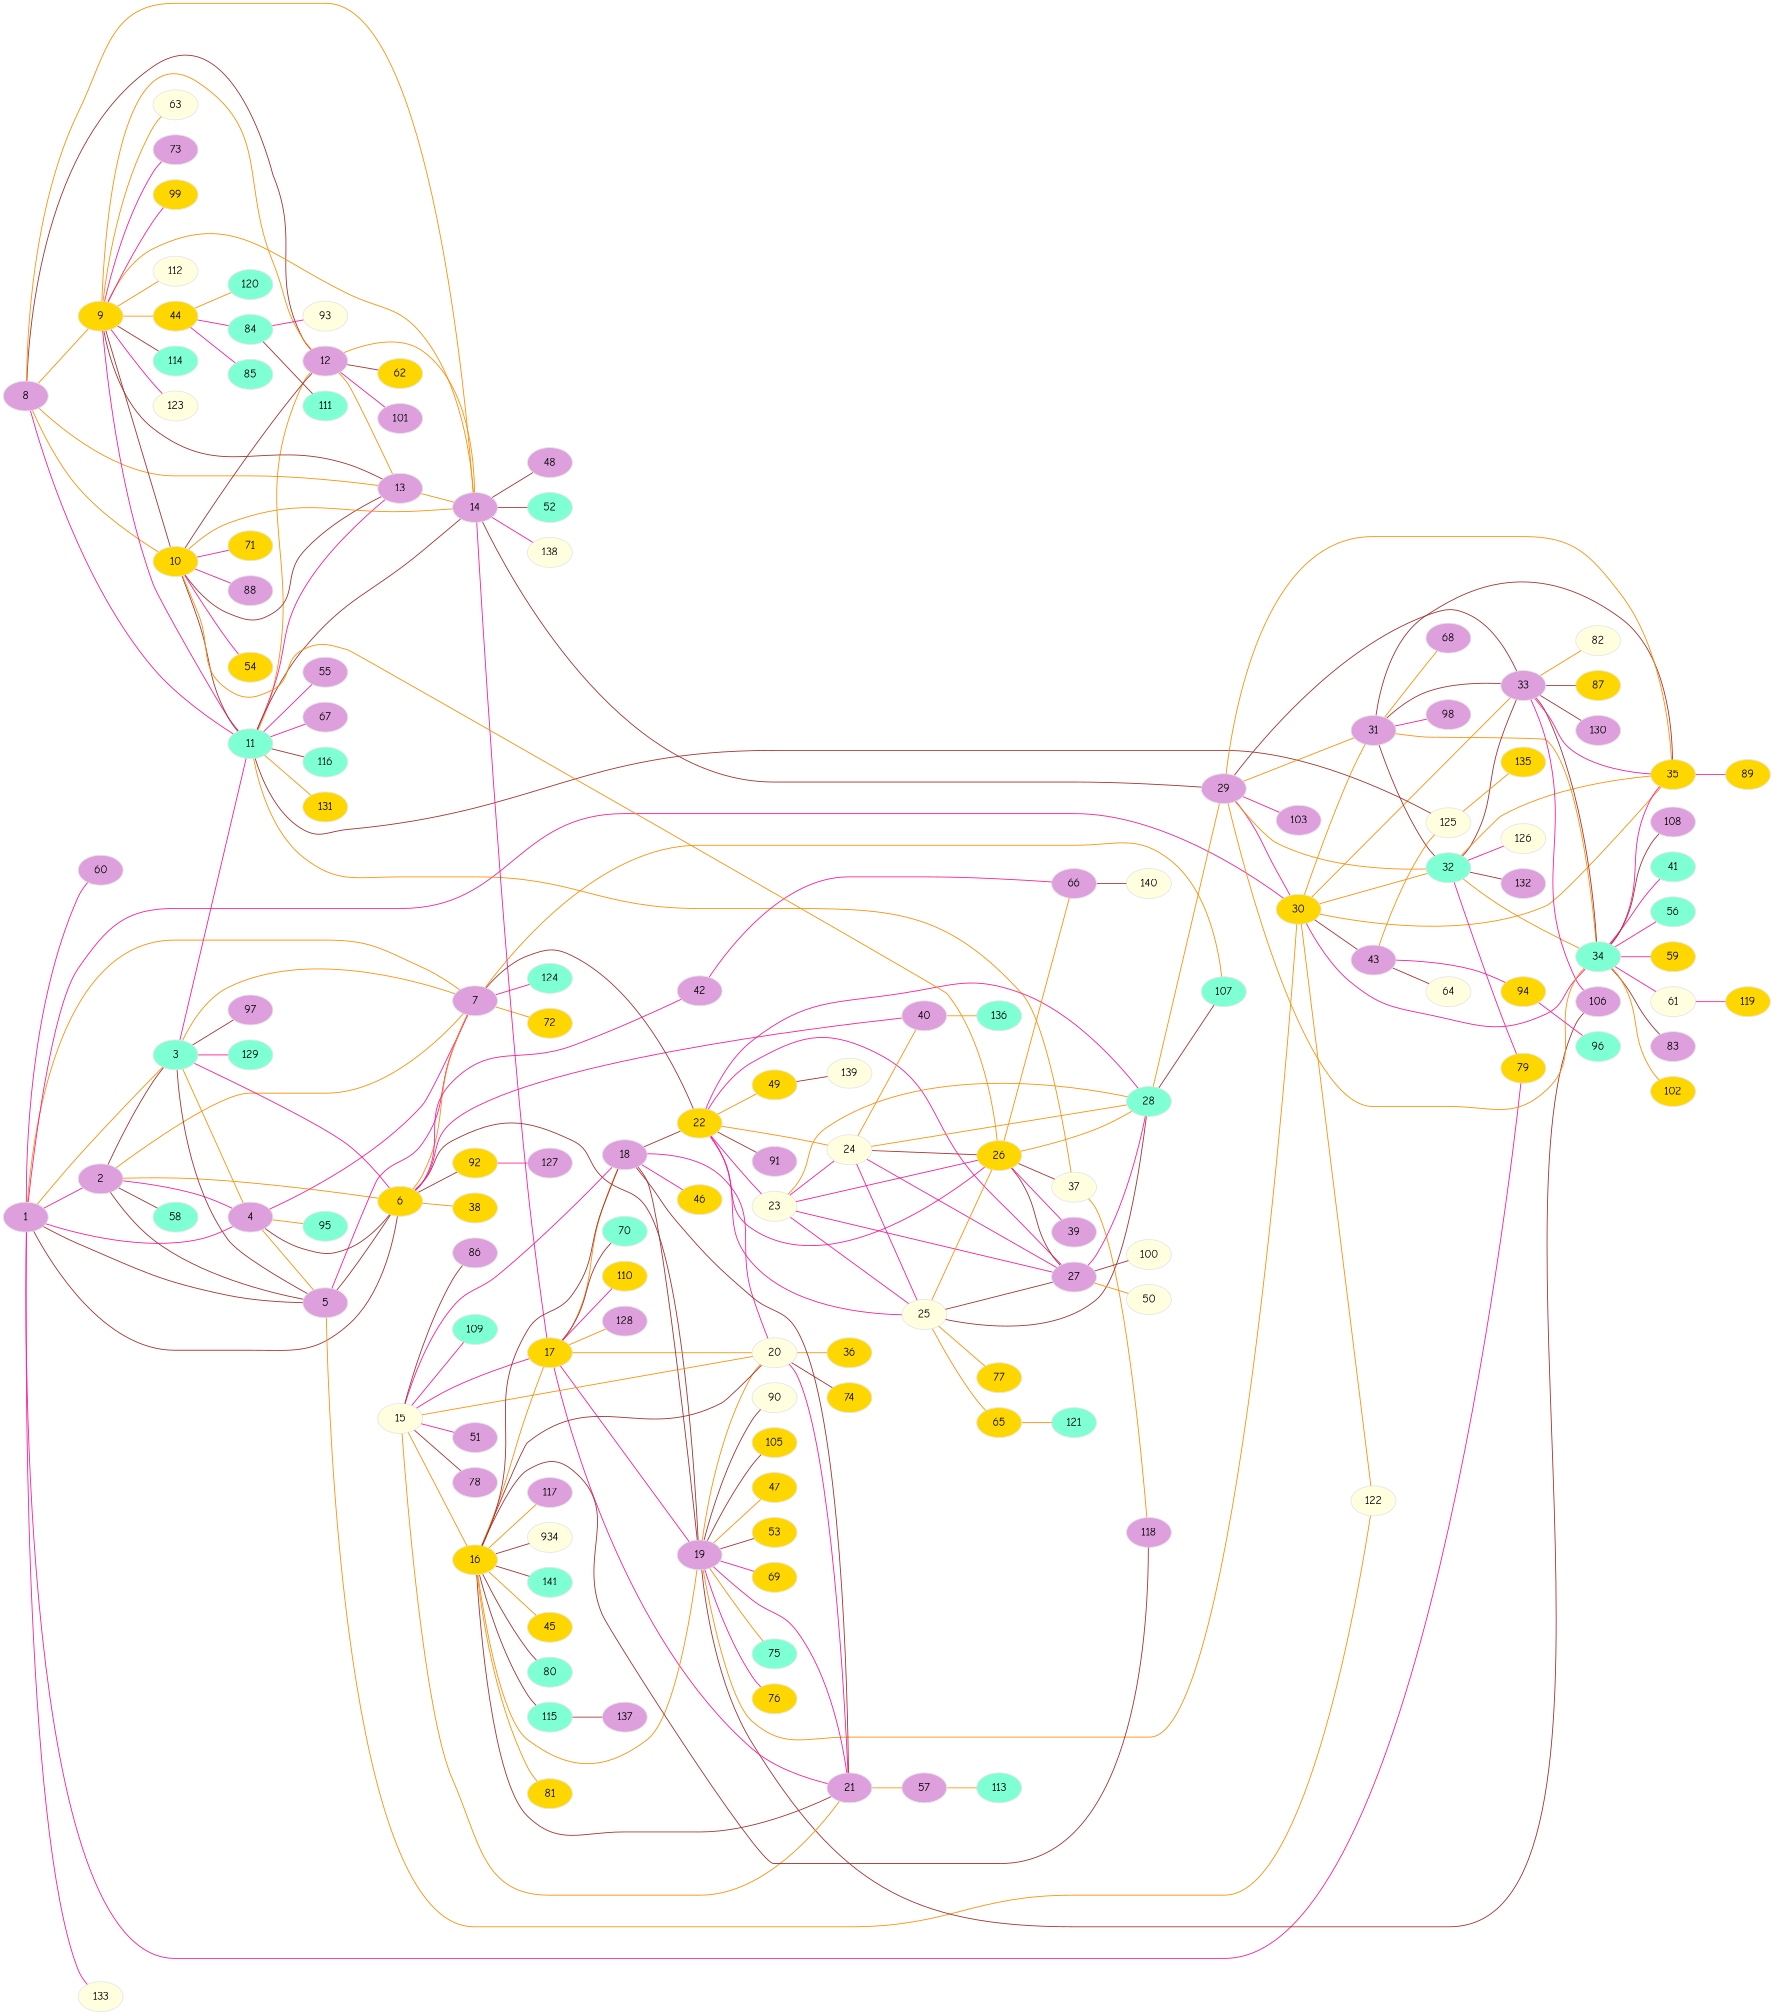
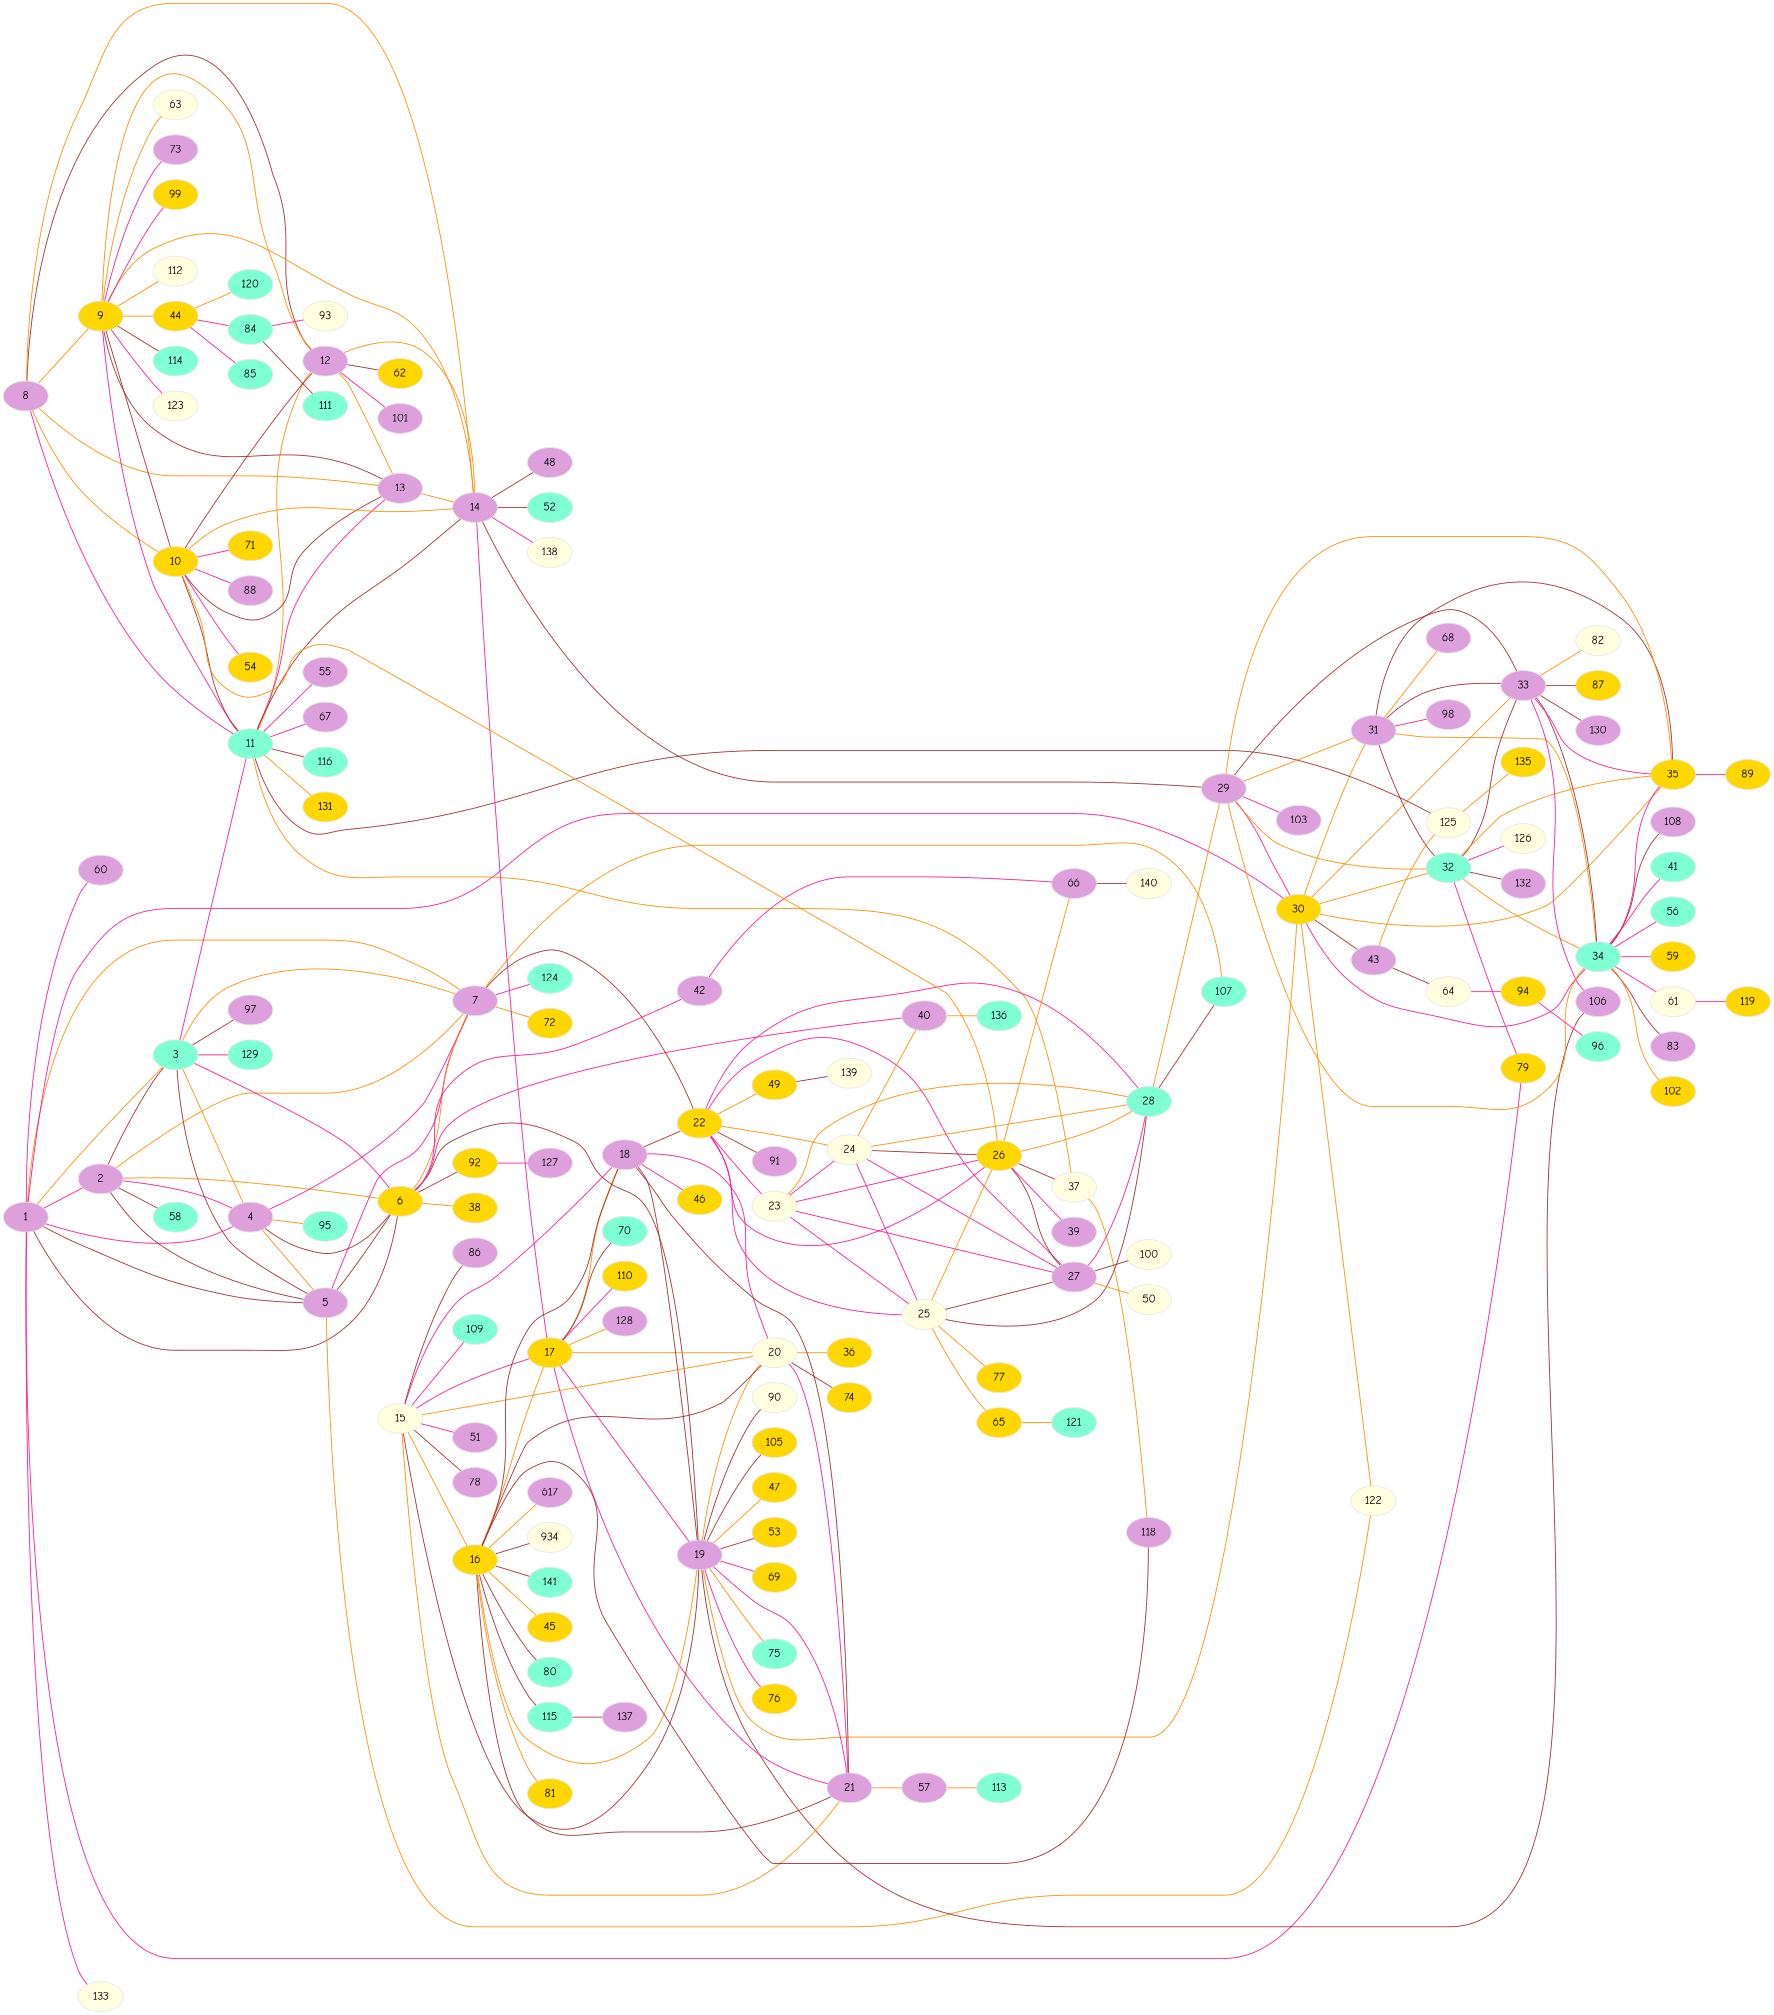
  graph {
    fontname="Comic Neue"
    rankdir=LR
    node [color=gray90 fillcolor=plum fontname="Comic Neue" style=filled]
    edge [color=darkorange fontname="Comic Neue"]
    1
    2
    3 [fillcolor=aquamarine]
    4
    5
    6 [fillcolor=gold]
    7
    30 [fillcolor=gold]
    60
    79 [fillcolor=gold]
    133 [fillcolor=lightyellow]
    58 [fillcolor=aquamarine]
    11 [fillcolor=aquamarine]
    97
    129 [fillcolor=aquamarine]
    95 [fillcolor=aquamarine]
    122 [fillcolor=lightyellow]
    19
    38 [fillcolor=gold]
    40
    42
    92 [fillcolor=gold]
    22 [fillcolor=gold]
    72 [fillcolor=gold]
    107 [fillcolor=aquamarine]
    124 [fillcolor=aquamarine]
    31
    32 [fillcolor=aquamarine]
    33
    34 [fillcolor=aquamarine]
    35 [fillcolor=gold]
    43
    12
    13
    14
    37 [fillcolor=lightyellow]
    55
    67
    116 [fillcolor=aquamarine]
    125 [fillcolor=lightyellow]
    131 [fillcolor=gold]
    20 [fillcolor=lightyellow]
    21
    47 [fillcolor=gold]
    53 [fillcolor=gold]
    69 [fillcolor=gold]
    75 [fillcolor=aquamarine]
    76 [fillcolor=gold]
    90 [fillcolor=lightyellow]
    105 [fillcolor=gold]
    106
    136 [fillcolor=aquamarine]
    66
    127
    26 [fillcolor=gold]
    23 [fillcolor=lightyellow]
    24 [fillcolor=lightyellow]
    25 [fillcolor=lightyellow]
    27
    28 [fillcolor=aquamarine]
    49 [fillcolor=gold]
    91
    8
    9 [fillcolor=gold]
    10 [fillcolor=gold]
    44 [fillcolor=gold]
    63 [fillcolor=lightyellow]
    73
    99 [fillcolor=gold]
    112 [fillcolor=lightyellow]
    114 [fillcolor=aquamarine]
    123 [fillcolor=lightyellow]
    54 [fillcolor=gold]
    71 [fillcolor=gold]
    88
    62 [fillcolor=gold]
    101
    17 [fillcolor=gold]
    29
    48
    52 [fillcolor=aquamarine]
    138 [fillcolor=lightyellow]
    84 [fillcolor=aquamarine]
    85 [fillcolor=aquamarine]
    120 [fillcolor=aquamarine]
    39
    118
    135 [fillcolor=gold]
    18
    70 [fillcolor=aquamarine]
    110 [fillcolor=gold]
    128
    103
    15 [fillcolor=lightyellow]
    16 [fillcolor=gold]
    51
    78
    86
    109 [fillcolor=aquamarine]
    45 [fillcolor=gold]
    80 [fillcolor=aquamarine]
    81 [fillcolor=gold]
    115 [fillcolor=aquamarine]
-   117
+   117 [label=617]
    n105 [fillcolor=lightyellow label=934]
    141 [fillcolor=aquamarine]
    46 [fillcolor=gold]
    36 [fillcolor=gold]
    74 [fillcolor=gold]
    57
    137
    113 [fillcolor=aquamarine]
    65 [fillcolor=gold]
    77 [fillcolor=gold]
    50 [fillcolor=lightyellow]
    100 [fillcolor=lightyellow]
    139 [fillcolor=lightyellow]
    121 [fillcolor=aquamarine]
    140 [fillcolor=lightyellow]
    68
    98
    126 [fillcolor=lightyellow]
    132
    82 [fillcolor=lightyellow]
    87 [fillcolor=gold]
    130
    41 [fillcolor=aquamarine]
    56 [fillcolor=aquamarine]
    59 [fillcolor=gold]
    61 [fillcolor=lightyellow]
    83
    102 [fillcolor=gold]
    108
    89 [fillcolor=gold]
    64 [fillcolor=lightyellow]
    94 [fillcolor=gold]
    119 [fillcolor=gold]
    96 [fillcolor=aquamarine]
    93 [fillcolor=lightyellow]
    111 [fillcolor=aquamarine]
    1 -- 2 [color=deeppink]
    1 -- 3
    1 -- 4 [color=deeppink]
    1 -- 5 [color=brown]
    1 -- 6 [color=brown]
    1 -- 7
    1 -- 30 [color=deeppink]
    1 -- 60 [color=deeppink]
    1 -- 79 [color=deeppink]
    1 -- 133 [color=deeppink]
    2 -- 3 [color=brown]
    2 -- 4 [color=deeppink]
    2 -- 5 [color=brown]
    2 -- 6
    2 -- 7
    2 -- 58 [color=brown]
    3 -- 4
    3 -- 5 [color=brown]
    3 -- 6 [color=deeppink]
    3 -- 7
    3 -- 11 [color=deeppink]
    3 -- 97 [color=brown]
    3 -- 129 [color=deeppink]
    4 -- 5
    4 -- 6 [color=brown]
    4 -- 7 [color=deeppink]
    4 -- 95
    5 -- 6 [color=brown]
    5 -- 7 [color=deeppink]
    5 -- 122
    6 -- 7
    6 -- 19 [color=brown]
    6 -- 38
    6 -- 40 [color=deeppink]
    6 -- 42 [color=deeppink]
    6 -- 92 [color=brown]
    7 -- 22 [color=brown]
    7 -- 72
    7 -- 107
    7 -- 124 [color=deeppink]
    30 -- 122
    30 -- 31
    30 -- 32
    30 -- 33
    30 -- 34 [color=deeppink]
    30 -- 35
    30 -- 43 [color=brown]
    11 -- 12
    11 -- 13 [color=deeppink]
    11 -- 14 [color=brown]
    11 -- 37
    11 -- 55 [color=deeppink]
    11 -- 67 [color=deeppink]
    11 -- 116 [color=brown]
    11 -- 125 [color=brown]
    11 -- 131
    19 -- 30
    19 -- 20
    19 -- 21 [color=deeppink]
    19 -- 47
    19 -- 53 [color=brown]
    19 -- 69 [color=deeppink]
    19 -- 75
    19 -- 76 [color=deeppink]
    19 -- 90 [color=brown]
    19 -- 105 [color=brown]
    19 -- 106 [color=brown]
    40 -- 136
    42 -- 66 [color=deeppink]
    92 -- 127 [color=deeppink]
    22 -- 26 [color=deeppink]
    22 -- 23 [color=deeppink]
    22 -- 24
    22 -- 25 [color=deeppink]
    22 -- 27 [color=deeppink]
    22 -- 28 [color=deeppink]
    22 -- 49
    22 -- 91 [color=brown]
    31 -- 32 [color=brown]
    31 -- 33 [color=brown]
    31 -- 34
    31 -- 35 [color=brown]
    31 -- 68
    31 -- 98 [color=deeppink]
    32 -- 79 [color=deeppink]
    32 -- 33 [color=brown]
    32 -- 34
    32 -- 35
    32 -- 126 [color=deeppink]
    32 -- 132 [color=brown]
    33 -- 34 [color=brown]
    33 -- 35 [color=deeppink]
    33 -- 106 [color=deeppink]
    33 -- 82
    33 -- 87 [color=brown]
    33 -- 130 [color=brown]
    34 -- 35 [color=deeppink]
    34 -- 41 [color=deeppink]
    34 -- 56 [color=deeppink]
    34 -- 59 [color=deeppink]
    34 -- 61 [color=deeppink]
    34 -- 83 [color=brown]
    34 -- 102
    34 -- 108 [color=brown]
    35 -- 89 [color=deeppink]
    43 -- 125
    43 -- 64 [color=brown]
-   43 -- 94 [color=deeppink]
+   64 -- 94 [color=deeppink]
    12 -- 13
    12 -- 14
    12 -- 62 [color=brown]
    12 -- 101 [color=deeppink]
    13 -- 14
    14 -- 17 [color=deeppink]
    14 -- 29 [color=brown]
    14 -- 48 [color=brown]
    14 -- 52 [color=brown]
    14 -- 138 [color=deeppink]
    37 -- 118
    125 -- 135
    20 -- 21 [color=deeppink]
    20 -- 36
    20 -- 74 [color=brown]
    21 -- 57
    66 -- 140 [color=brown]
    26 -- 37 [color=brown]
    26 -- 66
    26 -- 27 [color=brown]
    26 -- 28
    26 -- 39 [color=deeppink]
    23 -- 26 [color=deeppink]
    23 -- 24 [color=deeppink]
    23 -- 25 [color=deeppink]
    23 -- 27 [color=deeppink]
    23 -- 28
    24 -- 40
    24 -- 26 [color=brown]
    24 -- 25 [color=deeppink]
    24 -- 27 [color=deeppink]
    24 -- 28
    25 -- 26
    25 -- 27 [color=brown]
    25 -- 28 [color=brown]
    25 -- 65
    25 -- 77
    27 -- 28 [color=deeppink]
    27 -- 50
    27 -- 100 [color=brown]
    28 -- 107 [color=brown]
    28 -- 29
    49 -- 139 [color=brown]
    8 -- 11 [color=deeppink]
    8 -- 12 [color=brown]
    8 -- 13
    8 -- 14
    8 -- 9
    8 -- 10
    9 -- 11 [color=deeppink]
    9 -- 12
    9 -- 13 [color=brown]
    9 -- 14
    9 -- 10 [color=brown]
    9 -- 44
    9 -- 63
    9 -- 73 [color=deeppink]
    9 -- 99 [color=deeppink]
    9 -- 112
    9 -- 114 [color=brown]
    9 -- 123 [color=deeppink]
    10 -- 11 [color=brown]
    10 -- 12 [color=brown]
    10 -- 13 [color=brown]
    10 -- 14
    10 -- 26
    10 -- 54 [color=deeppink]
    10 -- 71 [color=deeppink]
    10 -- 88 [color=deeppink]
    44 -- 84 [color=deeppink]
    44 -- 85 [color=deeppink]
    44 -- 120
    17 -- 19 [color=deeppink]
    17 -- 20
    17 -- 21 [color=deeppink]
    17 -- 18
    17 -- 70 [color=brown]
    17 -- 110 [color=deeppink]
    17 -- 128
    29 -- 30 [color=deeppink]
    29 -- 31
    29 -- 32
    29 -- 33 [color=brown]
    29 -- 34
    29 -- 35
    29 -- 103 [color=deeppink]
    84 -- 93 [color=deeppink]
    84 -- 111 [color=brown]
    18 -- 19 [color=brown]
    18 -- 22 [color=brown]
    18 -- 20 [color=deeppink]
    18 -- 21 [color=brown]
    18 -- 46 [color=deeppink]
+   15 -- 19 [color=brown]
    15 -- 20
    15 -- 21
    15 -- 17 [color=deeppink]
    15 -- 18 [color=deeppink]
    15 -- 16
    15 -- 51 [color=deeppink]
    15 -- 78 [color=brown]
    15 -- 86 [color=brown]
    15 -- 109 [color=deeppink]
    16 -- 19
    16 -- 20 [color=brown]
    16 -- 21 [color=brown]
    16 -- 17
    16 -- 118 [color=brown]
    16 -- 18 [color=brown]
    16 -- 45
    16 -- 80 [color=brown]
    16 -- 81
    16 -- 115 [color=brown]
    16 -- 117
    16 -- n105 [color=brown]
    16 -- 141 [color=brown]
    115 -- 137 [color=brown]
    57 -- 113
    65 -- 121
    61 -- 119 [color=deeppink]
    94 -- 96 [color=deeppink]
  }
